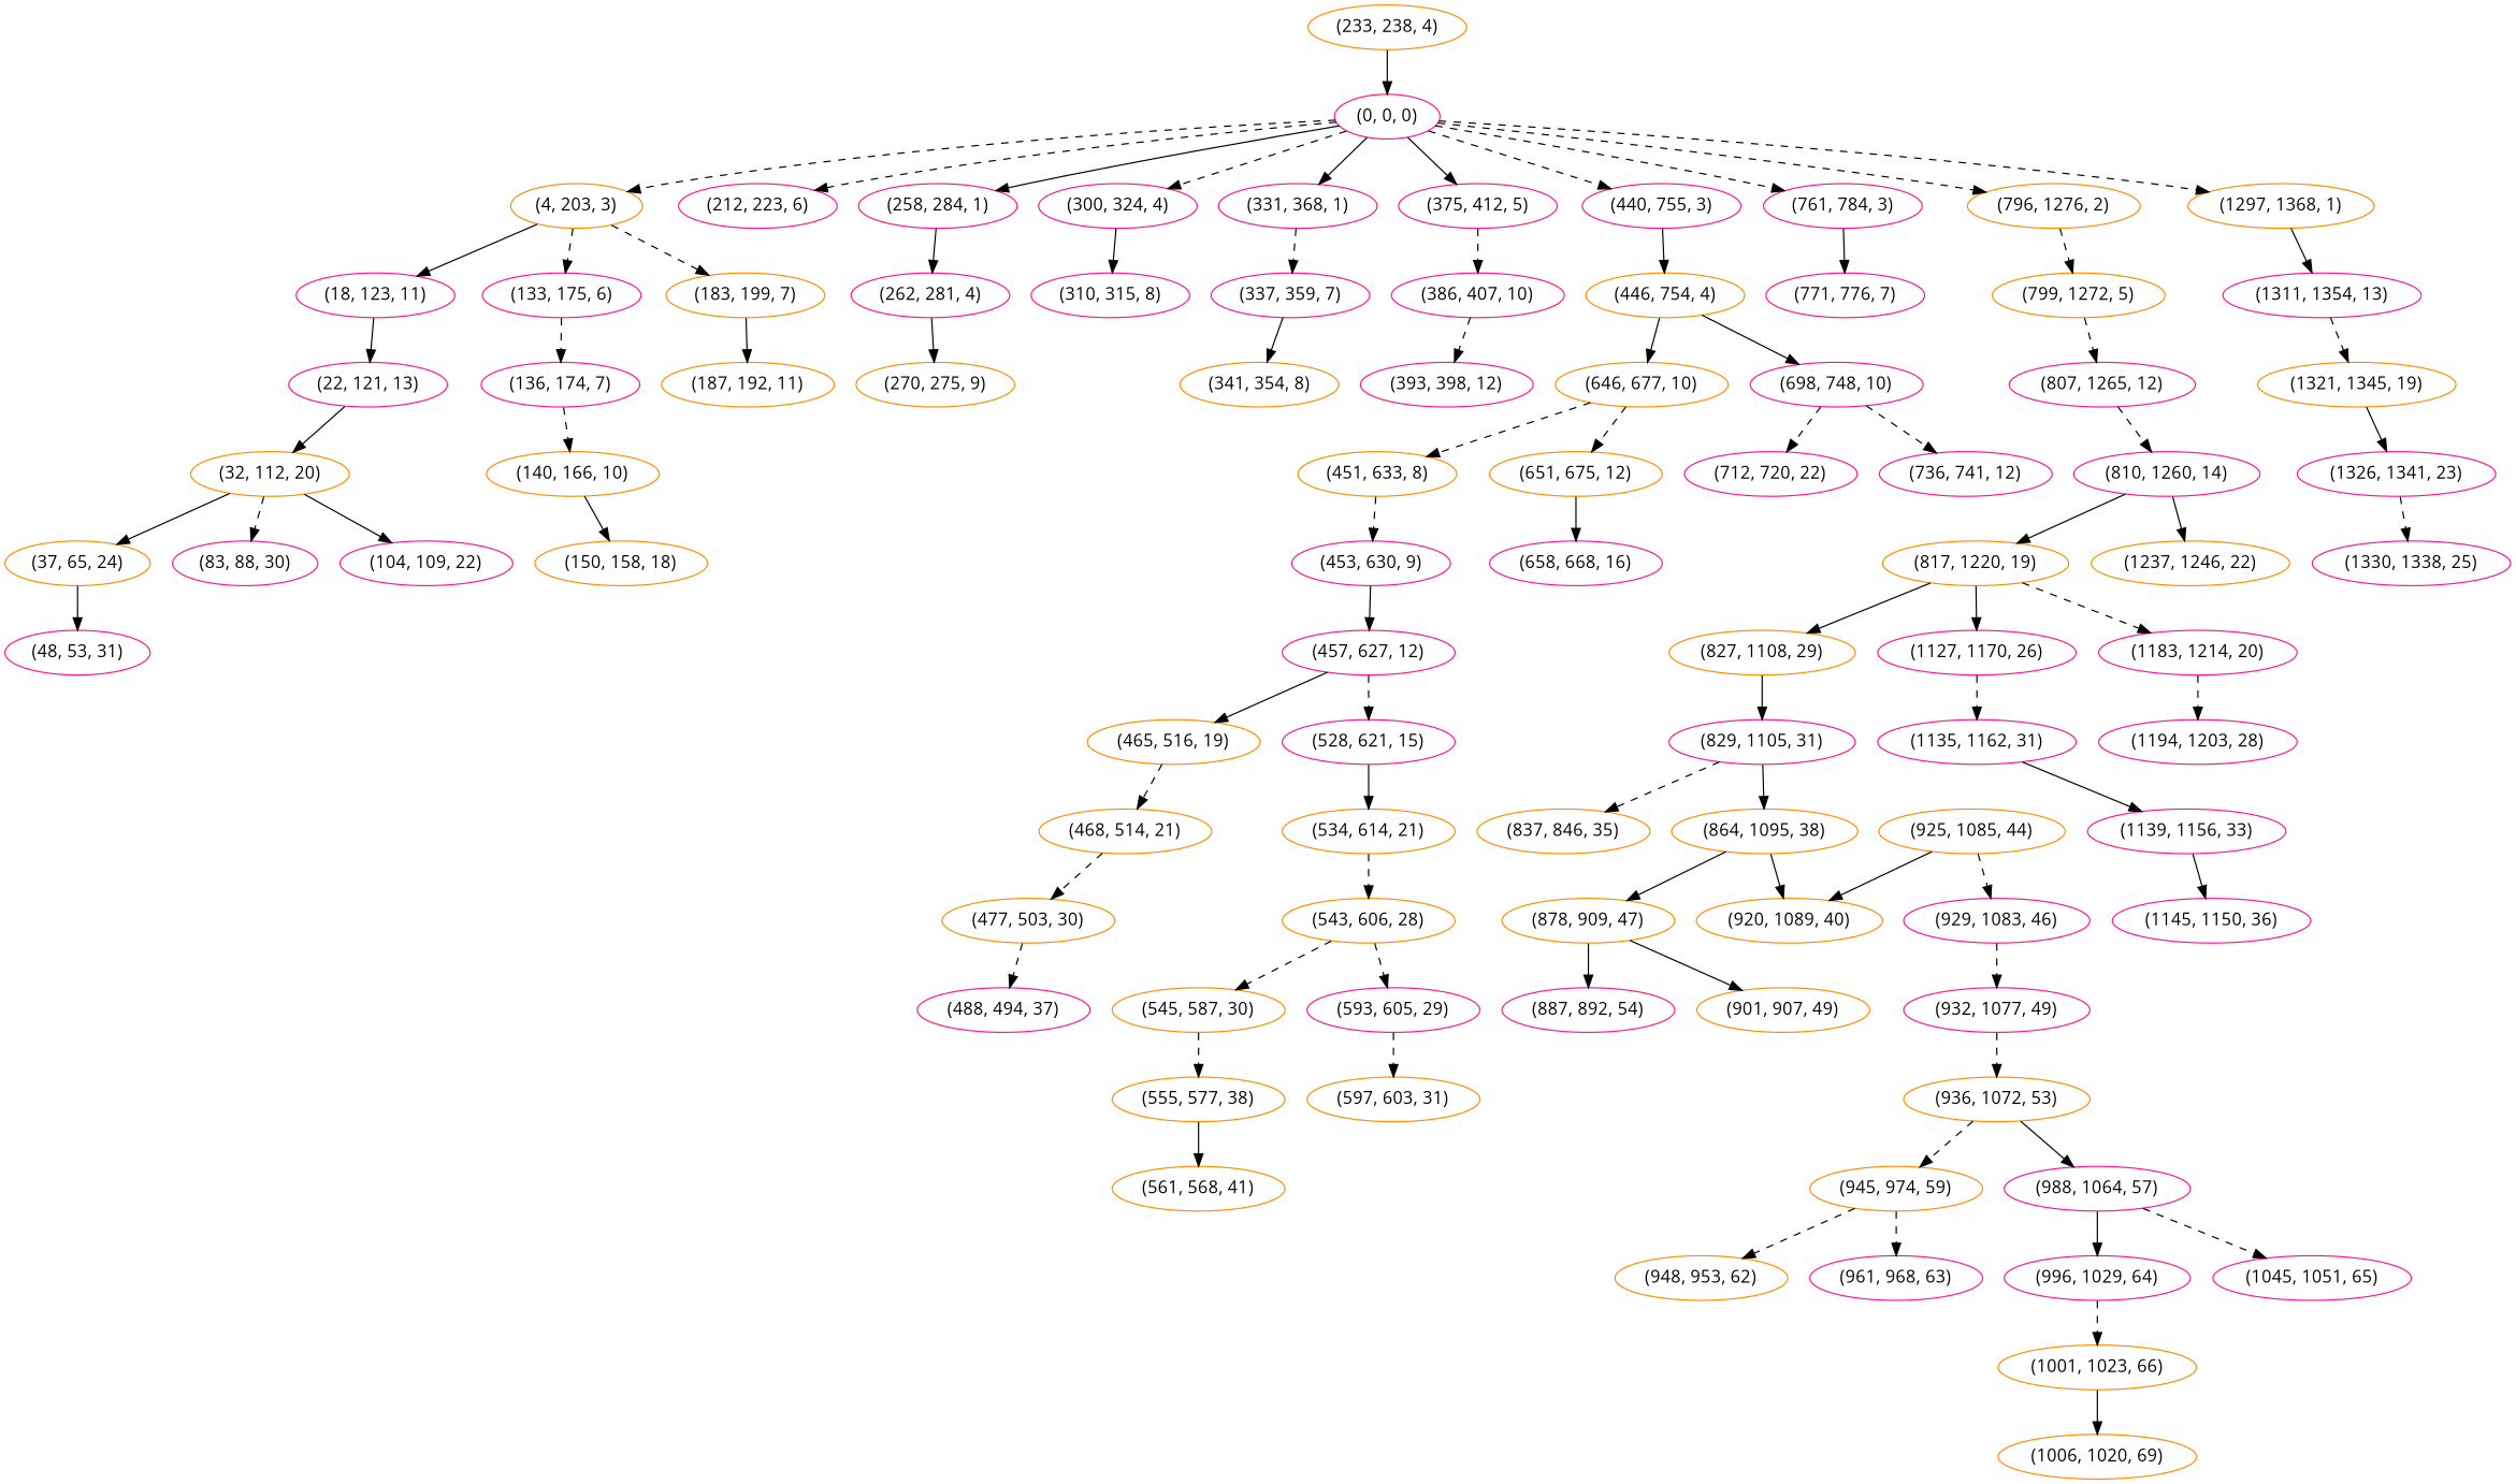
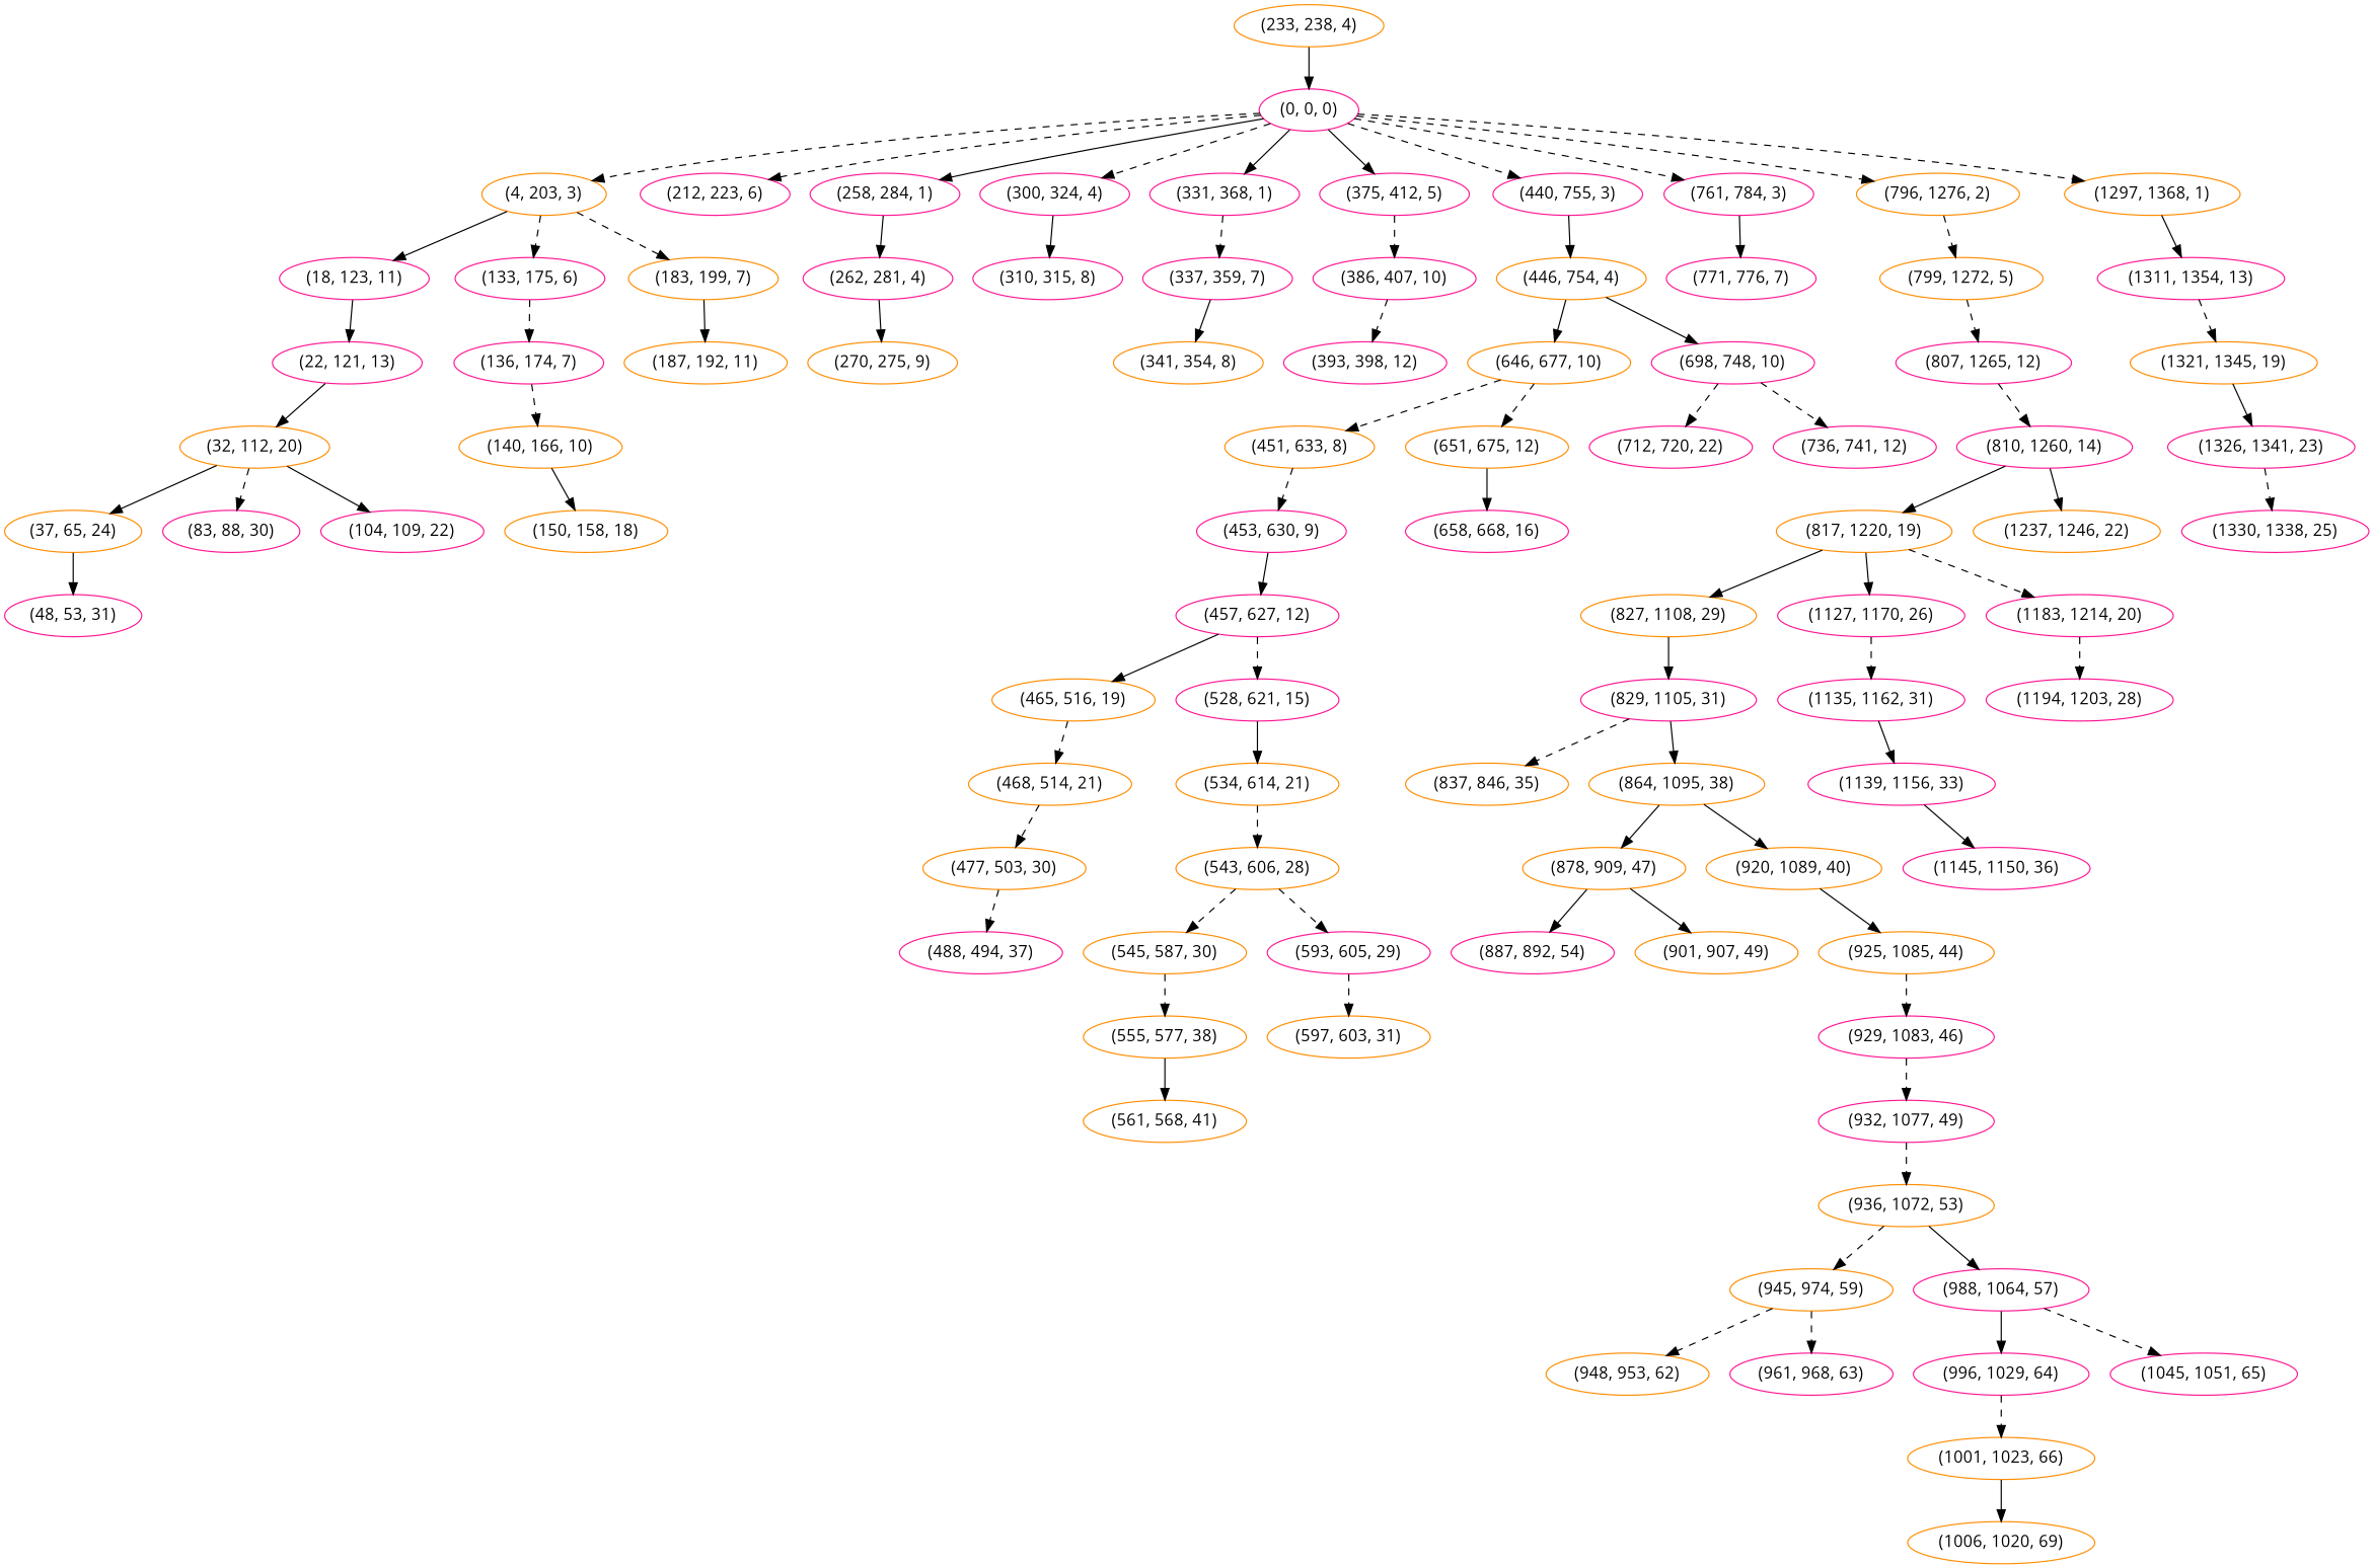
  digraph {
    fontname="Open Sans"
    node [color=deeppink fontname="Open Sans"]
    edge [fontname="Open Sans" style=dashed]
    "(4, 203, 3)" [color=darkorange]
    "(0, 0, 0)"
    "(212, 223, 6)"
    "(258, 284, 1)"
    "(300, 324, 4)"
    "(331, 368, 1)"
    "(375, 412, 5)"
    "(440, 755, 3)"
    "(761, 784, 3)"
    "(796, 1276, 2)" [color=darkorange]
    "(1297, 1368, 1)" [color=darkorange]
    "(18, 123, 11)"
    "(133, 175, 6)"
    "(183, 199, 7)" [color=darkorange]
    "(233, 238, 4)" [color=darkorange]
    "(262, 281, 4)"
    "(310, 315, 8)"
    "(337, 359, 7)"
    "(386, 407, 10)"
    "(446, 754, 4)" [color=darkorange]
    "(771, 776, 7)"
    "(799, 1272, 5)" [color=darkorange]
    "(1311, 1354, 13)"
    "(22, 121, 13)"
    "(136, 174, 7)"
    "(187, 192, 11)" [color=darkorange]
    "(32, 112, 20)" [color=darkorange]
    "(37, 65, 24)" [color=darkorange]
    "(83, 88, 30)"
    "(104, 109, 22)"
    "(48, 53, 31)"
    "(140, 166, 10)" [color=darkorange]
    "(150, 158, 18)" [color=darkorange]
    "(270, 275, 9)" [color=darkorange]
    "(341, 354, 8)" [color=darkorange]
    "(393, 398, 12)"
    "(646, 677, 10)" [color=darkorange]
    "(698, 748, 10)"
    "(451, 633, 8)" [color=darkorange]
    "(453, 630, 9)"
    "(651, 675, 12)" [color=darkorange]
    "(712, 720, 22)"
    "(736, 741, 12)"
    "(457, 627, 12)"
    "(465, 516, 19)" [color=darkorange]
    "(528, 621, 15)"
    "(468, 514, 21)" [color=darkorange]
    "(534, 614, 21)" [color=darkorange]
    "(477, 503, 30)" [color=darkorange]
    "(488, 494, 37)"
    "(543, 606, 28)" [color=darkorange]
    "(545, 587, 30)" [color=darkorange]
    "(593, 605, 29)"
    "(555, 577, 38)" [color=darkorange]
    "(597, 603, 31)" [color=darkorange]
    "(561, 568, 41)" [color=darkorange]
    "(658, 668, 16)"
    "(807, 1265, 12)"
    "(810, 1260, 14)"
    "(817, 1220, 19)" [color=darkorange]
    "(1237, 1246, 22)" [color=darkorange]
    "(827, 1108, 29)" [color=darkorange]
    "(1127, 1170, 26)"
    "(1183, 1214, 20)"
    "(829, 1105, 31)"
    "(1135, 1162, 31)"
    "(1194, 1203, 28)"
    "(837, 846, 35)" [color=darkorange]
    "(864, 1095, 38)" [color=darkorange]
    "(878, 909, 47)" [color=darkorange]
    "(920, 1089, 40)" [color=darkorange]
    "(887, 892, 54)"
    "(901, 907, 49)" [color=darkorange]
    "(925, 1085, 44)" [color=darkorange]
    "(929, 1083, 46)"
    "(932, 1077, 49)"
    "(936, 1072, 53)" [color=darkorange]
    "(945, 974, 59)" [color=darkorange]
    "(988, 1064, 57)"
    "(948, 953, 62)" [color=darkorange]
    "(961, 968, 63)"
    "(996, 1029, 64)"
    "(1045, 1051, 65)"
    "(1001, 1023, 66)" [color=darkorange]
    "(1006, 1020, 69)" [color=darkorange]
    "(1139, 1156, 33)"
    "(1145, 1150, 36)"
    "(1321, 1345, 19)" [color=darkorange]
    "(1326, 1341, 23)"
    "(1330, 1338, 25)"
    "(4, 203, 3)" -> "(18, 123, 11)" [style=solid]
    "(4, 203, 3)" -> "(133, 175, 6)"
    "(4, 203, 3)" -> "(183, 199, 7)"
    "(0, 0, 0)" -> "(4, 203, 3)"
    "(0, 0, 0)" -> "(212, 223, 6)"
    "(0, 0, 0)" -> "(258, 284, 1)" [style=solid]
    "(0, 0, 0)" -> "(300, 324, 4)"
    "(0, 0, 0)" -> "(331, 368, 1)" [style=solid]
    "(0, 0, 0)" -> "(375, 412, 5)" [style=solid]
    "(0, 0, 0)" -> "(440, 755, 3)"
    "(0, 0, 0)" -> "(761, 784, 3)"
    "(0, 0, 0)" -> "(796, 1276, 2)"
    "(0, 0, 0)" -> "(1297, 1368, 1)"
    "(258, 284, 1)" -> "(262, 281, 4)" [style=solid]
    "(300, 324, 4)" -> "(310, 315, 8)" [style=solid]
    "(331, 368, 1)" -> "(337, 359, 7)"
    "(375, 412, 5)" -> "(386, 407, 10)"
    "(440, 755, 3)" -> "(446, 754, 4)" [style=solid]
    "(761, 784, 3)" -> "(771, 776, 7)" [style=solid]
    "(796, 1276, 2)" -> "(799, 1272, 5)"
    "(1297, 1368, 1)" -> "(1311, 1354, 13)" [style=solid]
    "(18, 123, 11)" -> "(22, 121, 13)" [style=solid]
    "(133, 175, 6)" -> "(136, 174, 7)"
    "(183, 199, 7)" -> "(187, 192, 11)" [style=solid]
    "(233, 238, 4)" -> "(0, 0, 0)" [style=solid]
    "(262, 281, 4)" -> "(270, 275, 9)" [style=solid]
    "(337, 359, 7)" -> "(341, 354, 8)" [style=solid]
    "(386, 407, 10)" -> "(393, 398, 12)"
    "(446, 754, 4)" -> "(646, 677, 10)" [style=solid]
    "(446, 754, 4)" -> "(698, 748, 10)" [style=solid]
    "(799, 1272, 5)" -> "(807, 1265, 12)"
    "(1311, 1354, 13)" -> "(1321, 1345, 19)"
    "(22, 121, 13)" -> "(32, 112, 20)" [style=solid]
    "(136, 174, 7)" -> "(140, 166, 10)"
    "(32, 112, 20)" -> "(37, 65, 24)" [style=solid]
    "(32, 112, 20)" -> "(83, 88, 30)"
    "(32, 112, 20)" -> "(104, 109, 22)" [style=solid]
    "(37, 65, 24)" -> "(48, 53, 31)" [style=solid]
    "(140, 166, 10)" -> "(150, 158, 18)" [style=solid]
    "(646, 677, 10)" -> "(451, 633, 8)"
    "(646, 677, 10)" -> "(651, 675, 12)"
    "(698, 748, 10)" -> "(712, 720, 22)"
    "(698, 748, 10)" -> "(736, 741, 12)"
    "(451, 633, 8)" -> "(453, 630, 9)"
    "(453, 630, 9)" -> "(457, 627, 12)" [style=solid]
    "(651, 675, 12)" -> "(658, 668, 16)" [style=solid]
    "(457, 627, 12)" -> "(465, 516, 19)" [style=solid]
    "(457, 627, 12)" -> "(528, 621, 15)"
    "(465, 516, 19)" -> "(468, 514, 21)"
    "(528, 621, 15)" -> "(534, 614, 21)" [style=solid]
    "(468, 514, 21)" -> "(477, 503, 30)"
    "(534, 614, 21)" -> "(543, 606, 28)"
    "(477, 503, 30)" -> "(488, 494, 37)"
    "(543, 606, 28)" -> "(545, 587, 30)"
    "(543, 606, 28)" -> "(593, 605, 29)"
    "(545, 587, 30)" -> "(555, 577, 38)"
    "(593, 605, 29)" -> "(597, 603, 31)"
    "(555, 577, 38)" -> "(561, 568, 41)" [style=solid]
    "(807, 1265, 12)" -> "(810, 1260, 14)"
    "(810, 1260, 14)" -> "(817, 1220, 19)" [style=solid]
    "(810, 1260, 14)" -> "(1237, 1246, 22)" [style=solid]
    "(817, 1220, 19)" -> "(827, 1108, 29)" [style=solid]
    "(817, 1220, 19)" -> "(1127, 1170, 26)" [style=solid]
    "(817, 1220, 19)" -> "(1183, 1214, 20)"
    "(827, 1108, 29)" -> "(829, 1105, 31)" [style=solid]
    "(1127, 1170, 26)" -> "(1135, 1162, 31)"
    "(1183, 1214, 20)" -> "(1194, 1203, 28)"
    "(829, 1105, 31)" -> "(837, 846, 35)"
    "(829, 1105, 31)" -> "(864, 1095, 38)" [style=solid]
    "(1135, 1162, 31)" -> "(1139, 1156, 33)" [style=solid]
    "(864, 1095, 38)" -> "(878, 909, 47)" [style=solid]
    "(864, 1095, 38)" -> "(920, 1089, 40)" [style=solid]
    "(878, 909, 47)" -> "(887, 892, 54)" [style=solid]
    "(878, 909, 47)" -> "(901, 907, 49)" [style=solid]
-   "(925, 1085, 44)" -> "(920, 1089, 40)" [style=solid]
+   "(920, 1089, 40)" -> "(925, 1085, 44)" [style=solid]
    "(925, 1085, 44)" -> "(929, 1083, 46)"
    "(929, 1083, 46)" -> "(932, 1077, 49)"
    "(932, 1077, 49)" -> "(936, 1072, 53)"
    "(936, 1072, 53)" -> "(945, 974, 59)"
    "(936, 1072, 53)" -> "(988, 1064, 57)" [style=solid]
    "(945, 974, 59)" -> "(948, 953, 62)"
    "(945, 974, 59)" -> "(961, 968, 63)"
    "(988, 1064, 57)" -> "(996, 1029, 64)" [style=solid]
    "(988, 1064, 57)" -> "(1045, 1051, 65)"
    "(996, 1029, 64)" -> "(1001, 1023, 66)"
    "(1001, 1023, 66)" -> "(1006, 1020, 69)" [style=solid]
    "(1139, 1156, 33)" -> "(1145, 1150, 36)" [style=solid]
    "(1321, 1345, 19)" -> "(1326, 1341, 23)" [style=solid]
    "(1326, 1341, 23)" -> "(1330, 1338, 25)"
  }
